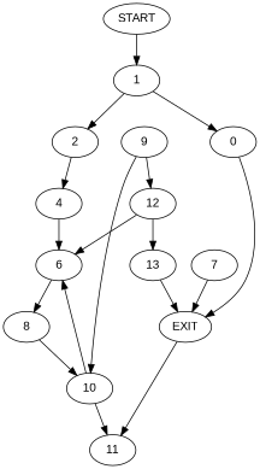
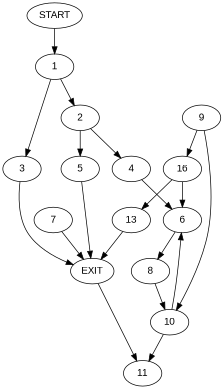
  digraph {
    fontname="Liberation Sans"
    node [fontname="Liberation Sans"]
    edge [fontname="Liberation Sans"]
    n1 [label=START]
    1
    2
-   3 [label=0]
+   3
    n5 [label=EXIT]
    11
    4
+   5
    6
    8
    7
    10
    9
-   12
+   12 [label=16]
    13
    n1 -> 1
    1 -> 2
    1 -> 3
    2 -> 4
+   2 -> 5
    3 -> n5
    n5 -> 11
    4 -> 6
+   5 -> n5
    6 -> 8
    8 -> 10
    7 -> n5
    10 -> 11
    10 -> 6
    9 -> 10
    9 -> 12
    12 -> 6
    12 -> 13
    13 -> n5
  }
